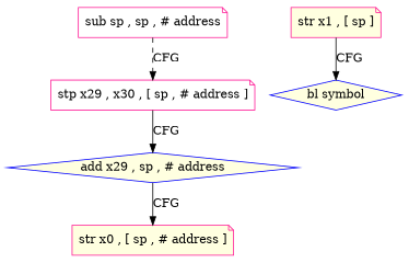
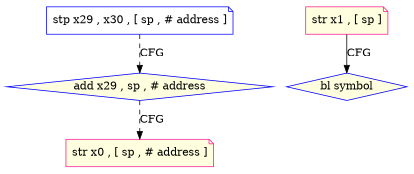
  digraph {
    node [color=deeppink fillcolor=lightyellow shape=note style=filled]
    edge [style=dashed]
-   n1 [fillcolor=white label="sub sp , sp , # address"]
-   n2 [fillcolor=white label="stp x29 , x30 , [ sp , # address ]"]
+   n2 [color=blue fillcolor=white label="stp x29 , x30 , [ sp , # address ]"]
    n3 [color=blue label="add x29 , sp , # address" shape=diamond]
    n4 [label="str x0 , [ sp , # address ]"]
    n5 [label="str x1 , [ sp ]"]
    n6 [color=blue label="bl symbol" shape=diamond]
-   n1 -> n2 [label=CFG]
-   n2 -> n3 [label=CFG style=solid]
-   n3 -> n4 [label=CFG style=solid]
+   n2 -> n3 [label=CFG]
+   n3 -> n4 [label=CFG]
    n5 -> n6 [label=CFG style=solid]
  }
